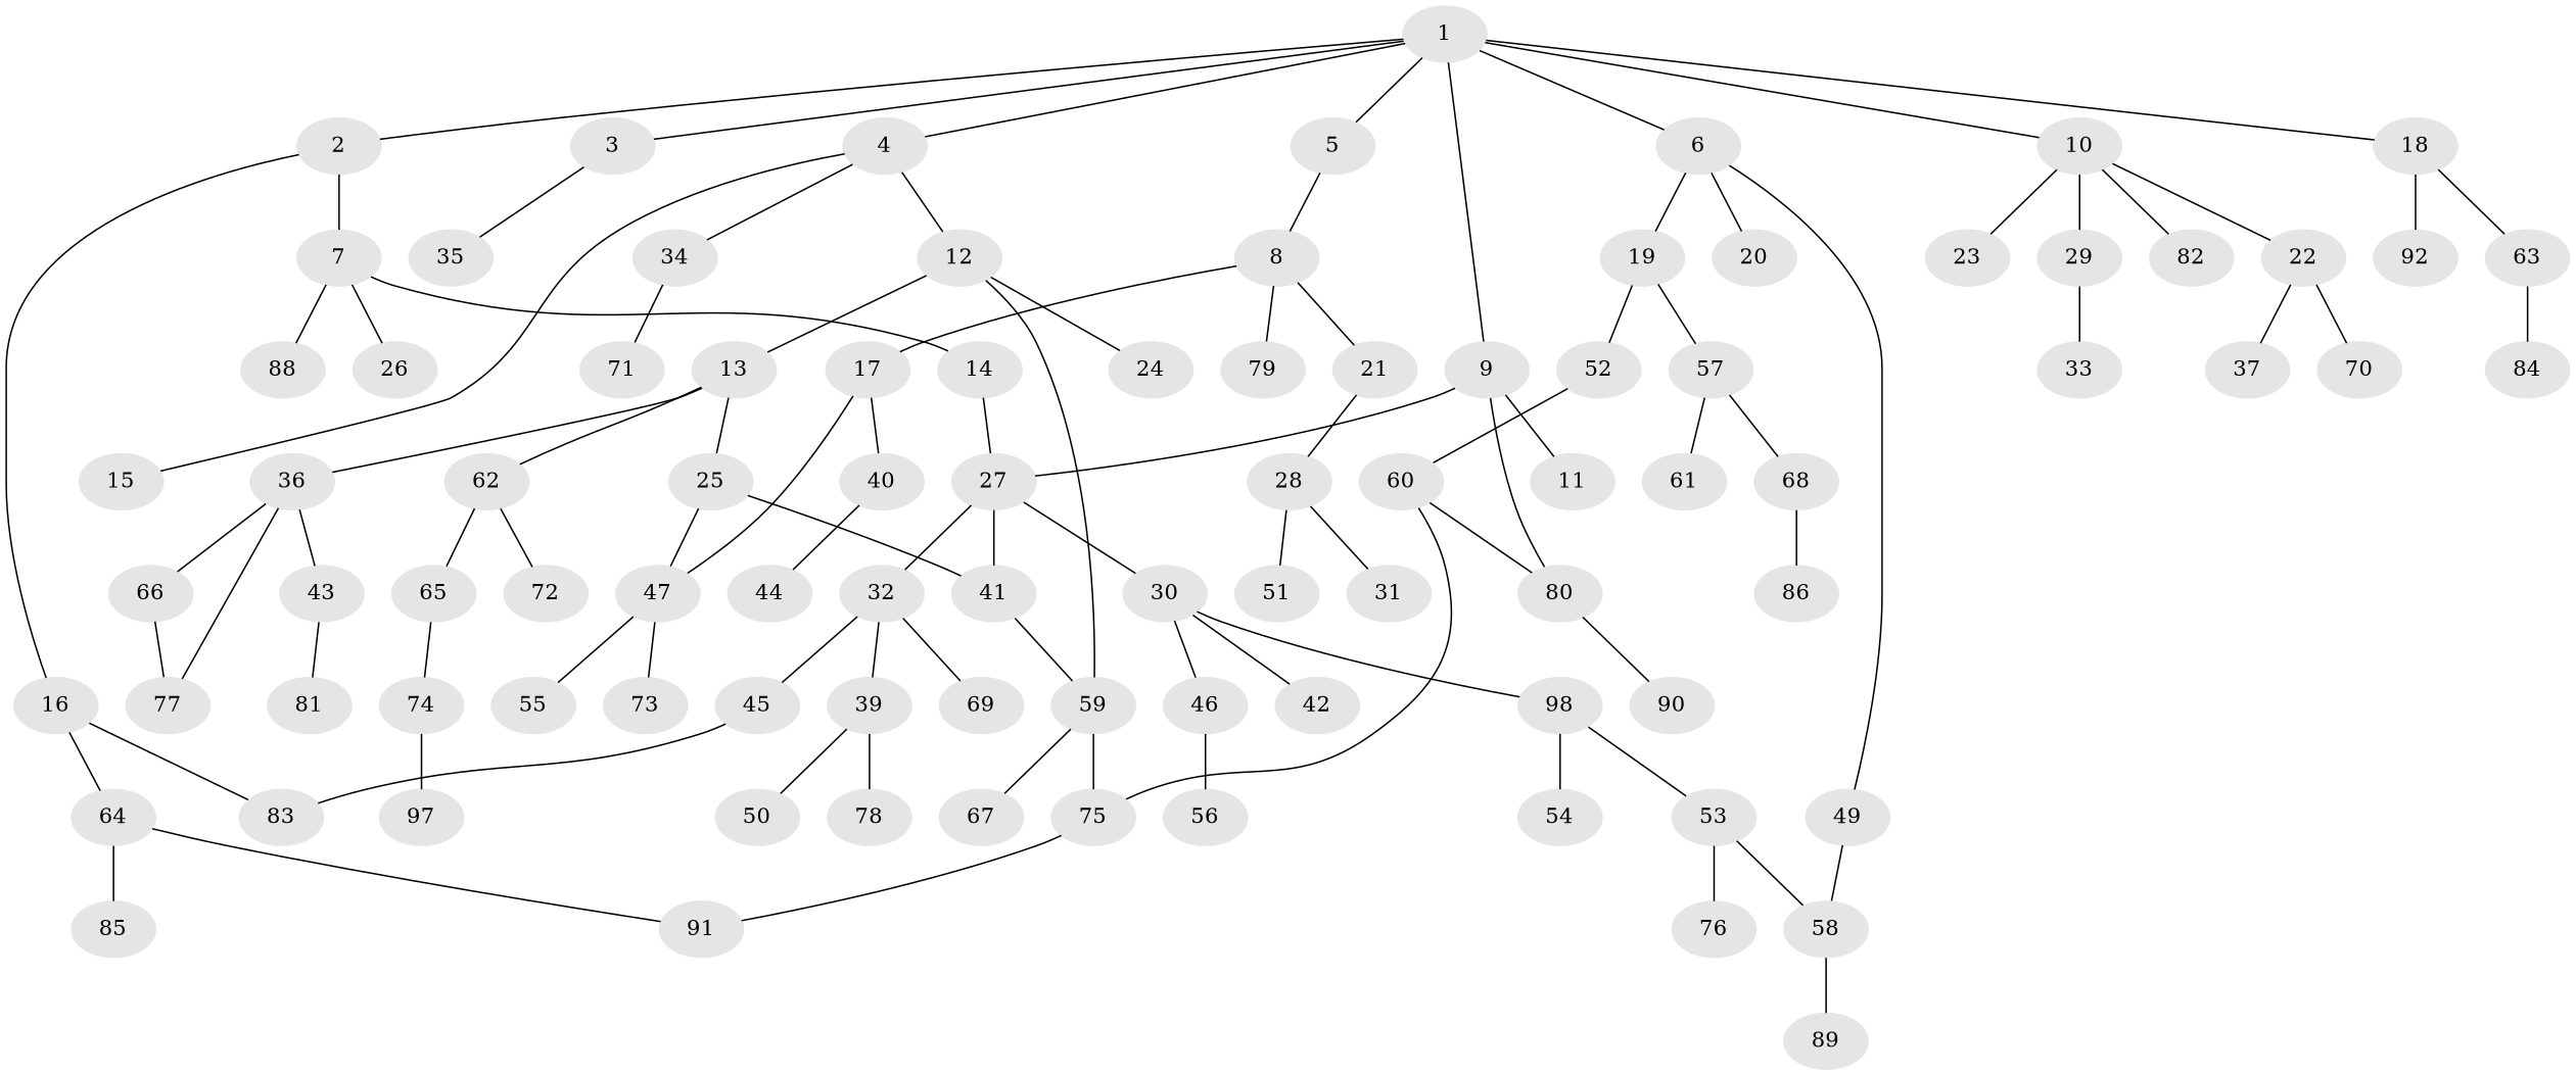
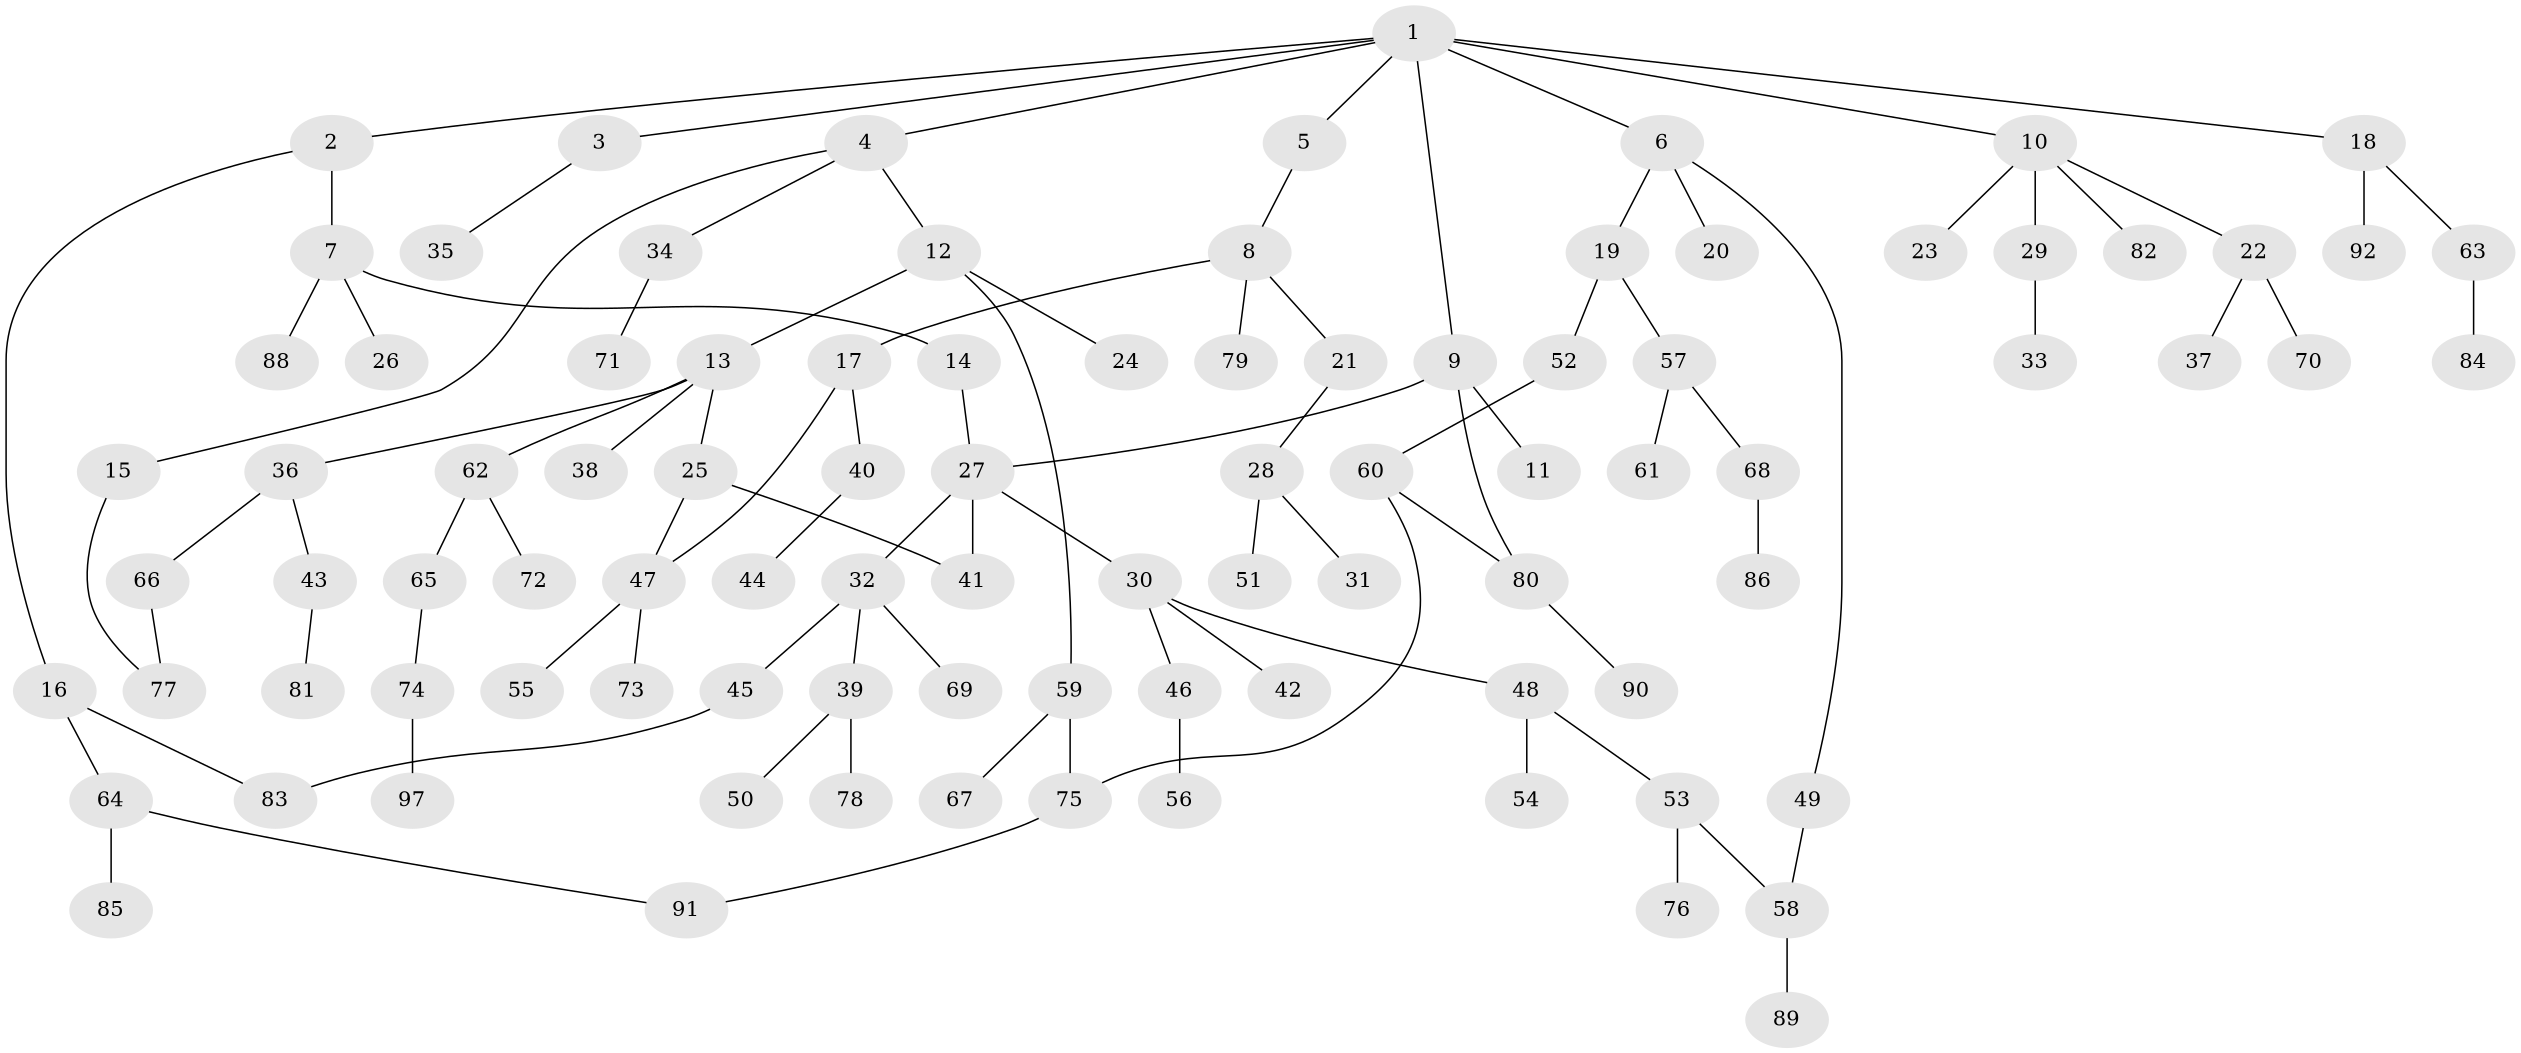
  graph {
    node [color=gray90 style=filled]
    1
    2
    3
    4
    5
    6
    9
    10
    18
    7
    16
    35
    12
    15
    34
    8
    19
    20
    49
    11
    27
    80
    22
    23
    29
    82
    63
    92
    14
    26
    88
    64
    83
    13
    24
    59
    77
    71
    17
    21
    79
    52
    57
    58
    40
    47
    28
    41
    30
    32
    90
    37
    70
    33
    25
    36
+   38
    62
    43
    66
    65
    72
    85
    91
    44
    55
    73
    84
    60
    61
    68
    31
    51
    42
    46
-   48 [label=98]
+   48
    39
    45
    69
    56
    53
    54
    50
    78
    81
    67
    75
    76
    89
    86
    74
    n92 [label=97]
    1 -- 2
    1 -- 3
    1 -- 4
    1 -- 5
    1 -- 6
    1 -- 9
    1 -- 10
    1 -- 18
    2 -- 7
    2 -- 16
    3 -- 35
    4 -- 12
    4 -- 15
    4 -- 34
    5 -- 8
    6 -- 19
    6 -- 20
    6 -- 49
    9 -- 11
    9 -- 27
    9 -- 80
    10 -- 22
    10 -- 23
    10 -- 29
    10 -- 82
    18 -- 63
    18 -- 92
    7 -- 14
    7 -- 26
    7 -- 88
    16 -- 64
    16 -- 83
    12 -- 13
    12 -- 24
    12 -- 59
-   36 -- 77
+   15 -- 77
    34 -- 71
    8 -- 17
    8 -- 21
    8 -- 79
    19 -- 52
    19 -- 57
    49 -- 58
    27 -- 41
    27 -- 30
    27 -- 32
    80 -- 90
    22 -- 37
    22 -- 70
    29 -- 33
    63 -- 84
    14 -- 27
    64 -- 85
    64 -- 91
    13 -- 25
    13 -- 36
+   13 -- 38
    13 -- 62
    59 -- 67
    59 -- 75
    17 -- 40
    17 -- 47
    21 -- 28
    52 -- 60
    57 -- 61
    57 -- 68
    58 -- 89
    40 -- 44
    47 -- 55
    47 -- 73
    28 -- 31
    28 -- 51
-   41 -- 59
    30 -- 42
    30 -- 46
    30 -- 48
    32 -- 39
    32 -- 45
    32 -- 69
    25 -- 47
    25 -- 41
    36 -- 43
    36 -- 66
    62 -- 65
    62 -- 72
    43 -- 81
    66 -- 77
    65 -- 74
    60 -- 80
    60 -- 75
    68 -- 86
    46 -- 56
    48 -- 53
    48 -- 54
    39 -- 50
    39 -- 78
    45 -- 83
    53 -- 58
    53 -- 76
    75 -- 91
    74 -- n92
  }
